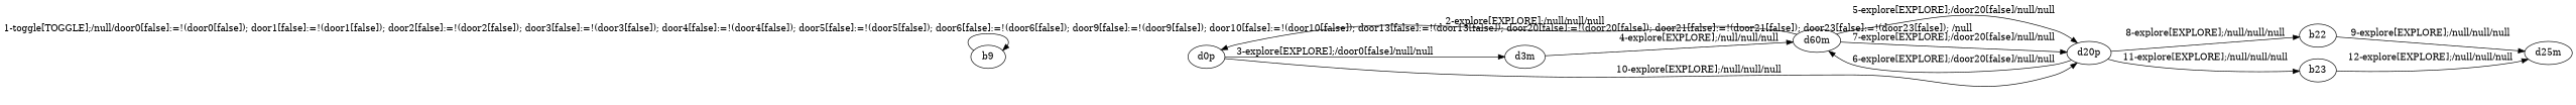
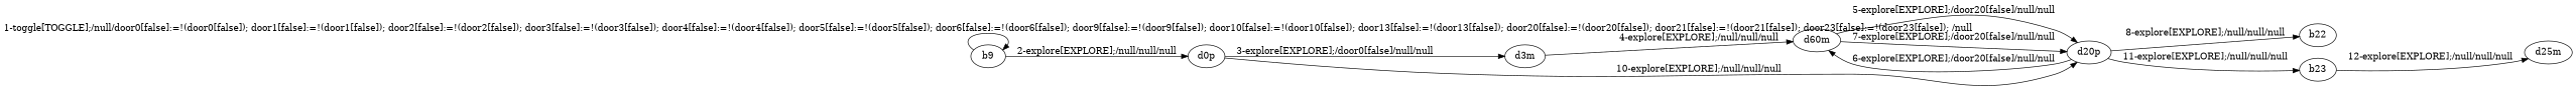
  digraph {
    rankdir=LR
    n1 [label=b9]
    d0p
    n3 [label=d3m]
    d20p
    n5 [label=d60m]
    b22
    b23
    d25m
    n1 -> n1 [label="1-toggle[TOGGLE];/null/door0[false]:=!(door0[false]); door1[false]:=!(door1[false]); door2[false]:=!(door2[false]); door3[false]:=!(door3[false]); door4[false]:=!(door4[false]); door5[false]:=!(door5[false]); door6[false]:=!(door6[false]); door9[false]:=!(door9[false]); door10[false]:=!(door10[false]); door13[false]:=!(door13[false]); door20[false]:=!(door20[false]); door21[false]:=!(door21[false]); door23[false]:=!(door23[false]); /null"]
-   n5 -> d0p [label="2-explore[EXPLORE];/null/null/null"]
+   n1 -> d0p [label="2-explore[EXPLORE];/null/null/null"]
    d0p -> n3 [label="3-explore[EXPLORE];/door0[false]/null/null"]
    d0p -> d20p [label="10-explore[EXPLORE];/null/null/null"]
    n3 -> n5 [label="4-explore[EXPLORE];/null/null/null"]
    d20p -> n5 [label="6-explore[EXPLORE];/door20[false]/null/null"]
    d20p -> b22 [label="8-explore[EXPLORE];/null/null/null"]
    d20p -> b23 [label="11-explore[EXPLORE];/null/null/null"]
    n5 -> d20p [label="5-explore[EXPLORE];/door20[false]/null/null"]
    n5 -> d20p [label="7-explore[EXPLORE];/door20[false]/null/null"]
-   b22 -> d25m [label="9-explore[EXPLORE];/null/null/null"]
    b23 -> d25m [label="12-explore[EXPLORE];/null/null/null"]
  }
